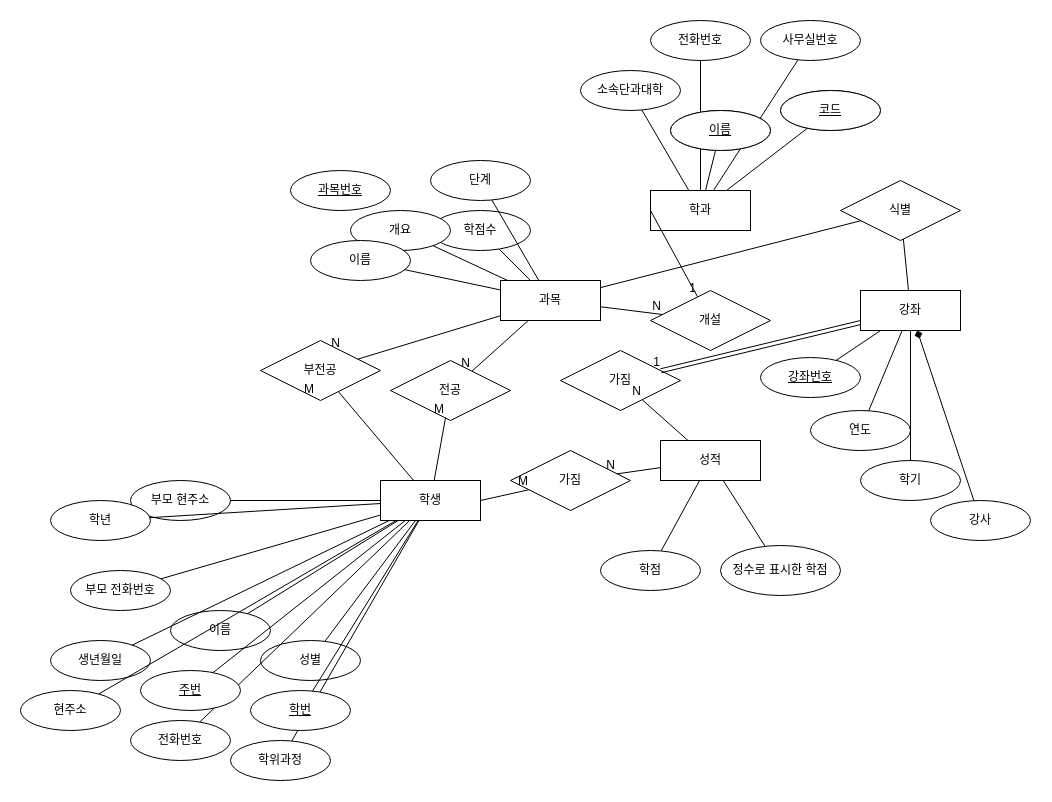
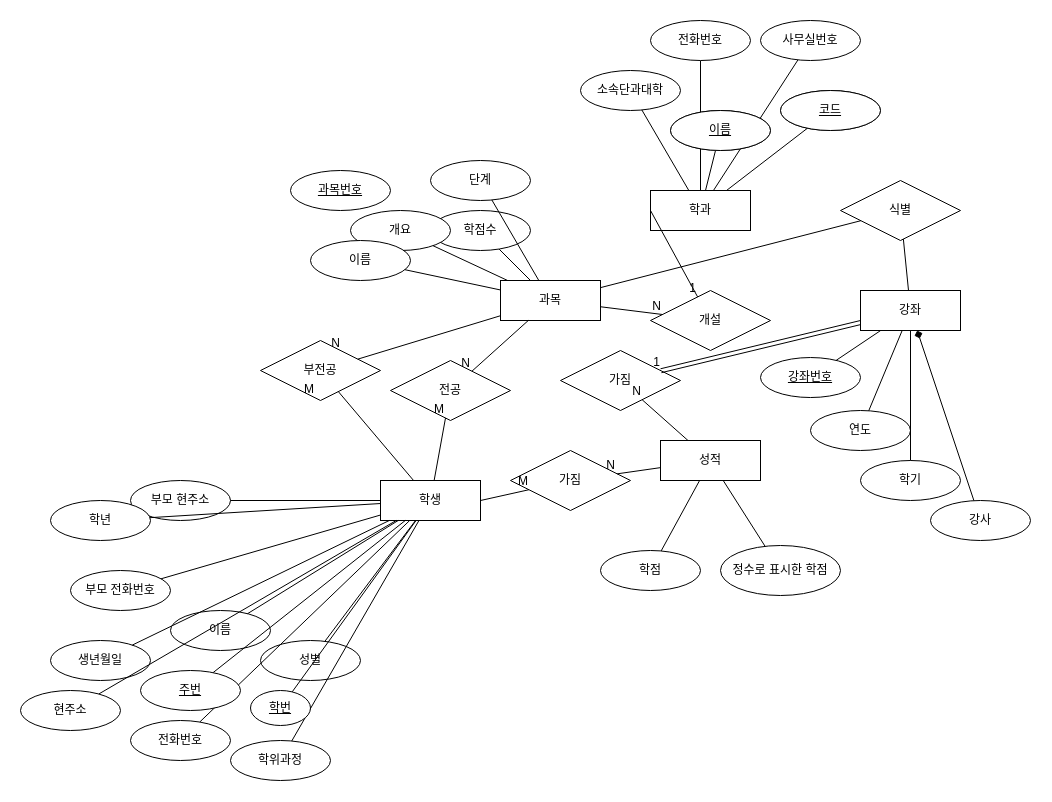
  <mxCell id="0" />
  <mxCell id="1" parent="0" />
  <mxCell id="2" value="학생" style="whiteSpace=wrap;html=1;align=center;" vertex="1" parent="1"><mxGeometry x="380" y="480" width="100" height="40" as="geometry" /></mxCell>
  <mxCell id="3" value="학과" style="whiteSpace=wrap;html=1;align=center;" vertex="1" parent="1"><mxGeometry x="650" y="190" width="100" height="40" as="geometry" /></mxCell>
  <mxCell id="4" value="과목" style="whiteSpace=wrap;html=1;align=center;" vertex="1" parent="1"><mxGeometry x="500" y="280" width="100" height="40" as="geometry" /></mxCell>
  <mxCell id="5" value="성적" style="whiteSpace=wrap;html=1;align=center;" vertex="1" parent="1"><mxGeometry x="660" y="440" width="100" height="40" as="geometry" /></mxCell>
  <mxCell id="6" value="개설" style="shape=rhombus;perimeter=rhombusPerimeter;whiteSpace=wrap;html=1;align=center;" vertex="1" parent="1"><mxGeometry x="650" y="290" width="120" height="60" as="geometry" /></mxCell>
  <mxCell id="7" value="가짐" style="shape=rhombus;perimeter=rhombusPerimeter;whiteSpace=wrap;html=1;align=center;" vertex="1" parent="1"><mxGeometry x="560" y="350" width="120" height="60" as="geometry" /></mxCell>
  <mxCell id="8" value="가짐" style="shape=rhombus;perimeter=rhombusPerimeter;whiteSpace=wrap;html=1;align=center;" vertex="1" parent="1"><mxGeometry x="510" y="450" width="120" height="60" as="geometry" /></mxCell>
  <mxCell id="9" value="전공" style="shape=rhombus;perimeter=rhombusPerimeter;whiteSpace=wrap;html=1;align=center;" vertex="1" parent="1"><mxGeometry x="390" y="360" width="120" height="60" as="geometry" /></mxCell>
  <mxCell id="10" value="" style="endArrow=none;html=1;rounded=0;" edge="1" parent="1" target="8"><mxGeometry relative="1" as="geometry"><mxPoint x="480" y="500" as="sourcePoint" /><mxPoint x="640" y="500" as="targetPoint" /></mxGeometry></mxCell>
  <mxCell id="11" value="M" style="resizable=0;html=1;whiteSpace=wrap;align=right;verticalAlign=bottom;" connectable="0" vertex="1" parent="10"><mxGeometry x="1" relative="1" as="geometry" /></mxCell>
  <mxCell id="12" value="" style="endArrow=none;html=1;rounded=0;" edge="1" parent="1" source="4" target="6"><mxGeometry relative="1" as="geometry"><mxPoint x="910" y="449.5" as="sourcePoint" /><mxPoint x="1070" y="449.5" as="targetPoint" /></mxGeometry></mxCell>
  <mxCell id="13" value="N" style="resizable=0;html=1;whiteSpace=wrap;align=right;verticalAlign=bottom;" connectable="0" vertex="1" parent="12"><mxGeometry x="1" relative="1" as="geometry" /></mxCell>
  <mxCell id="14" value="" style="endArrow=none;html=1;rounded=0;exitX=0;exitY=0.5;exitDx=0;exitDy=0;" edge="1" parent="1" source="3" target="6"><mxGeometry relative="1" as="geometry"><mxPoint x="1220" y="469" as="sourcePoint" /><mxPoint x="1060" y="469" as="targetPoint" /></mxGeometry></mxCell>
  <mxCell id="15" value="1" style="resizable=0;html=1;whiteSpace=wrap;align=right;verticalAlign=bottom;" connectable="0" vertex="1" parent="14"><mxGeometry x="1" relative="1" as="geometry" /></mxCell>
  <mxCell id="16" value="" style="endArrow=none;html=1;rounded=0;" edge="1" parent="1" source="2" target="9"><mxGeometry relative="1" as="geometry"><mxPoint x="630" y="460" as="sourcePoint" /><mxPoint x="790" y="460" as="targetPoint" /></mxGeometry></mxCell>
  <mxCell id="17" value="M" style="resizable=0;html=1;whiteSpace=wrap;align=right;verticalAlign=bottom;" connectable="0" vertex="1" parent="16"><mxGeometry x="1" relative="1" as="geometry" /></mxCell>
  <mxCell id="18" value="학점수" style="ellipse;whiteSpace=wrap;html=1;align=center;" vertex="1" parent="1"><mxGeometry x="430" y="210" width="100" height="40" as="geometry" /></mxCell>
  <mxCell id="19" value="개요" style="ellipse;whiteSpace=wrap;html=1;align=center;" vertex="1" parent="1"><mxGeometry x="350" y="210" width="100" height="40" as="geometry" /></mxCell>
  <mxCell id="20" value="이름" style="ellipse;whiteSpace=wrap;html=1;align=center;" vertex="1" parent="1"><mxGeometry x="310" y="240" width="100" height="40" as="geometry" /></mxCell>
  <mxCell id="21" value="" style="endArrow=none;html=1;rounded=0;" edge="1" parent="1" source="18" target="4"><mxGeometry relative="1" as="geometry"><mxPoint x="630" y="440" as="sourcePoint" /><mxPoint x="790" y="440" as="targetPoint" /></mxGeometry></mxCell>
  <mxCell id="22" value="" style="endArrow=none;html=1;rounded=0;" edge="1" parent="1" source="19" target="4"><mxGeometry relative="1" as="geometry"><mxPoint x="630" y="440" as="sourcePoint" /><mxPoint x="790" y="440" as="targetPoint" /></mxGeometry></mxCell>
  <mxCell id="23" value="" style="endArrow=none;html=1;rounded=0;" edge="1" parent="1" source="20" target="4"><mxGeometry relative="1" as="geometry"><mxPoint x="630" y="440" as="sourcePoint" /><mxPoint x="790" y="440" as="targetPoint" /></mxGeometry></mxCell>
  <mxCell id="24" value="" style="ellipse;whiteSpace=wrap;html=1;align=center;" vertex="1" parent="1"><mxGeometry x="670" y="110" width="100" height="40" as="geometry" /></mxCell>
  <mxCell id="25" value="" style="endArrow=none;html=1;rounded=0;" edge="1" parent="1" source="3" target="24"><mxGeometry relative="1" as="geometry"><mxPoint x="780" y="430" as="sourcePoint" /><mxPoint x="940" y="430" as="targetPoint" /></mxGeometry></mxCell>
  <mxCell id="26" value="부모 전화번호" style="ellipse;whiteSpace=wrap;html=1;align=center;" vertex="1" parent="1"><mxGeometry x="70" y="570" width="100" height="40" as="geometry" /></mxCell>
  <mxCell id="27" value="이름" style="ellipse;whiteSpace=wrap;html=1;align=center;" vertex="1" parent="1"><mxGeometry x="170" y="610" width="100" height="40" as="geometry" /></mxCell>
  <mxCell id="28" value="부모 현주소" style="ellipse;whiteSpace=wrap;html=1;align=center;" vertex="1" parent="1"><mxGeometry x="130" y="480" width="100" height="40" as="geometry" /></mxCell>
  <mxCell id="29" value="학년" style="ellipse;whiteSpace=wrap;html=1;align=center;" vertex="1" parent="1"><mxGeometry x="50" y="500" width="100" height="40" as="geometry" /></mxCell>
  <mxCell id="30" value="성별" style="ellipse;whiteSpace=wrap;html=1;align=center;" vertex="1" parent="1"><mxGeometry x="260" y="640" width="100" height="40" as="geometry" /></mxCell>
  <mxCell id="31" value="" style="endArrow=none;html=1;rounded=0;" edge="1" parent="1" source="28" target="2"><mxGeometry relative="1" as="geometry"><mxPoint x="630" y="440" as="sourcePoint" /><mxPoint x="790" y="440" as="targetPoint" /></mxGeometry></mxCell>
  <mxCell id="32" value="" style="endArrow=none;html=1;rounded=0;" edge="1" parent="1" source="26" target="2"><mxGeometry relative="1" as="geometry"><mxPoint x="630" y="440" as="sourcePoint" /><mxPoint x="790" y="440" as="targetPoint" /></mxGeometry></mxCell>
  <mxCell id="33" value="" style="endArrow=none;html=1;rounded=0;" edge="1" parent="1" source="29" target="2"><mxGeometry relative="1" as="geometry"><mxPoint x="630" y="440" as="sourcePoint" /><mxPoint x="790" y="440" as="targetPoint" /></mxGeometry></mxCell>
  <mxCell id="34" value="" style="endArrow=none;html=1;rounded=0;" edge="1" parent="1" source="27" target="2"><mxGeometry relative="1" as="geometry"><mxPoint x="630" y="440" as="sourcePoint" /><mxPoint x="790" y="440" as="targetPoint" /></mxGeometry></mxCell>
  <mxCell id="35" value="" style="endArrow=none;html=1;rounded=0;" edge="1" parent="1" source="30" target="2"><mxGeometry relative="1" as="geometry"><mxPoint x="560" y="630" as="sourcePoint" /><mxPoint x="720" y="630" as="targetPoint" /></mxGeometry></mxCell>
  <mxCell id="36" value="" style="endArrow=none;html=1;rounded=0;" edge="1" parent="1" source="4" target="9"><mxGeometry relative="1" as="geometry"><mxPoint x="790" y="440" as="sourcePoint" /><mxPoint x="630" y="440" as="targetPoint" /></mxGeometry></mxCell>
  <mxCell id="37" value="N" style="resizable=0;html=1;whiteSpace=wrap;align=right;verticalAlign=bottom;" connectable="0" vertex="1" parent="36"><mxGeometry x="1" relative="1" as="geometry" /></mxCell>
  <mxCell id="38" value="" style="endArrow=none;html=1;rounded=0;" edge="1" parent="1" source="5" target="8"><mxGeometry relative="1" as="geometry"><mxPoint x="630" y="440" as="sourcePoint" /><mxPoint x="790" y="440" as="targetPoint" /></mxGeometry></mxCell>
  <mxCell id="39" value="N" style="resizable=0;html=1;whiteSpace=wrap;align=right;verticalAlign=bottom;" connectable="0" vertex="1" parent="38"><mxGeometry x="1" relative="1" as="geometry" /></mxCell>
  <mxCell id="40" value="생년월일" style="ellipse;whiteSpace=wrap;html=1;align=center;" vertex="1" parent="1"><mxGeometry x="50" y="640" width="100" height="40" as="geometry" /></mxCell>
  <mxCell id="41" value="현주소" style="ellipse;whiteSpace=wrap;html=1;align=center;" vertex="1" parent="1"><mxGeometry x="20" y="690" width="100" height="40" as="geometry" /></mxCell>
  <mxCell id="42" value="전화번호" style="ellipse;whiteSpace=wrap;html=1;align=center;" vertex="1" parent="1"><mxGeometry x="130" y="720" width="100" height="40" as="geometry" /></mxCell>
  <mxCell id="43" value="학위과정" style="ellipse;whiteSpace=wrap;html=1;align=center;" vertex="1" parent="1"><mxGeometry x="230" y="740" width="100" height="40" as="geometry" /></mxCell>
  <mxCell id="44" value="" style="endArrow=none;html=1;rounded=0;" edge="1" parent="1" source="2" target="40"><mxGeometry relative="1" as="geometry"><mxPoint x="620" y="530" as="sourcePoint" /><mxPoint x="780" y="530" as="targetPoint" /></mxGeometry></mxCell>
  <mxCell id="45" value="" style="endArrow=none;html=1;rounded=0;" edge="1" parent="1" source="2" target="51"><mxGeometry relative="1" as="geometry"><mxPoint x="620" y="530" as="sourcePoint" /><mxPoint x="447.78" y="660.02" as="targetPoint" /></mxGeometry></mxCell>
  <mxCell id="46" value="" style="endArrow=none;html=1;rounded=0;" edge="1" parent="1" source="2" target="50"><mxGeometry relative="1" as="geometry"><mxPoint x="620" y="530" as="sourcePoint" /><mxPoint x="547.418" y="680.644" as="targetPoint" /></mxGeometry></mxCell>
  <mxCell id="47" value="" style="endArrow=none;html=1;rounded=0;" edge="1" parent="1" source="2" target="41"><mxGeometry relative="1" as="geometry"><mxPoint x="620" y="530" as="sourcePoint" /><mxPoint x="780" y="530" as="targetPoint" /></mxGeometry></mxCell>
  <mxCell id="48" value="" style="endArrow=none;html=1;rounded=0;" edge="1" parent="1" source="2" target="43"><mxGeometry relative="1" as="geometry"><mxPoint x="620" y="530" as="sourcePoint" /><mxPoint x="780" y="530" as="targetPoint" /></mxGeometry></mxCell>
  <mxCell id="49" value="" style="endArrow=none;html=1;rounded=0;" edge="1" parent="1" source="2" target="42"><mxGeometry relative="1" as="geometry"><mxPoint x="620" y="530" as="sourcePoint" /><mxPoint x="780" y="530" as="targetPoint" /></mxGeometry></mxCell>
- <mxCell id="50" value="학번" style="ellipse;whiteSpace=wrap;html=1;align=center;fontStyle=4;" vertex="1" parent="1"><mxGeometry x="250" y="690" width="100" height="40" as="geometry" /></mxCell>
+ <mxCell id="50" value="학번" style="ellipse;whiteSpace=wrap;html=1;align=center;fontStyle=4;" vertex="1" parent="1"><mxGeometry x="250" y="690" width="60" height="35" as="geometry" /></mxCell>
  <mxCell id="51" value="주번" style="ellipse;whiteSpace=wrap;html=1;align=center;fontStyle=4;" vertex="1" parent="1"><mxGeometry x="140" y="670" width="100" height="40" as="geometry" /></mxCell>
  <mxCell id="52" value="부전공" style="shape=rhombus;perimeter=rhombusPerimeter;whiteSpace=wrap;html=1;align=center;" vertex="1" parent="1"><mxGeometry x="260" y="340" width="120" height="60" as="geometry" /></mxCell>
  <mxCell id="53" value="M" style="resizable=0;html=1;whiteSpace=wrap;align=right;verticalAlign=bottom;" connectable="0" vertex="1" parent="1"><mxGeometry x="315.085" y="397.032" as="geometry" /></mxCell>
  <mxCell id="54" value="N" style="resizable=0;html=1;whiteSpace=wrap;align=right;verticalAlign=bottom;" connectable="0" vertex="1" parent="1"><mxGeometry x="341.287" y="350.841" as="geometry" /></mxCell>
  <mxCell id="55" value="" style="endArrow=none;html=1;rounded=0;" edge="1" parent="1" source="2" target="52"><mxGeometry relative="1" as="geometry"><mxPoint x="120" y="500" as="sourcePoint" /><mxPoint y="500" as="targetPoint" x="280" /></mxGeometry></mxCell>
  <mxCell id="56" value="" style="endArrow=none;html=1;rounded=0;" edge="1" parent="1" source="52" target="4"><mxGeometry relative="1" as="geometry"><mxPoint x="450" y="500" as="sourcePoint" /><mxPoint x="610" y="500" as="targetPoint" /></mxGeometry></mxCell>
  <mxCell id="57" value="" style="endArrow=none;html=1;rounded=0;" edge="1" parent="1" source="58" target="5"><mxGeometry relative="1" as="geometry"><mxPoint x="600" y="570" as="sourcePoint" /><mxPoint x="740" y="470" as="targetPoint" /></mxGeometry></mxCell>
  <mxCell id="58" value="학점" style="ellipse;whiteSpace=wrap;html=1;align=center;" vertex="1" parent="1"><mxGeometry x="600" y="550" width="100" height="40" as="geometry" /></mxCell>
  <mxCell id="59" value="" style="endArrow=none;html=1;rounded=0;" edge="1" parent="1" source="4" target="60"><mxGeometry relative="1" as="geometry"><mxPoint x="450" y="400" as="sourcePoint" /><mxPoint x="610" y="400" as="targetPoint" /></mxGeometry></mxCell>
  <mxCell id="60" value="단계" style="ellipse;whiteSpace=wrap;html=1;align=center;" vertex="1" parent="1"><mxGeometry x="430" y="160" width="100" height="40" as="geometry" /></mxCell>
  <mxCell id="61" value="과목번호" style="ellipse;whiteSpace=wrap;html=1;align=center;fontStyle=4;" vertex="1" parent="1"><mxGeometry x="290" y="170" width="100" height="40" as="geometry" /></mxCell>
  <mxCell id="62" value="" style="endArrow=none;html=1;rounded=0;" edge="1" parent="1" source="3" target="63"><mxGeometry relative="1" as="geometry"><mxPoint x="770" y="240" as="sourcePoint" /><mxPoint x="930" y="240" as="targetPoint" /></mxGeometry></mxCell>
  <mxCell id="63" value="코드" style="ellipse;whiteSpace=wrap;html=1;align=center;" vertex="1" parent="1"><mxGeometry x="780" y="90" width="100" height="40" as="geometry" /></mxCell>
  <mxCell id="64" value="" style="endArrow=none;html=1;rounded=0;" edge="1" parent="1" source="3" target="65"><mxGeometry relative="1" as="geometry"><mxPoint x="770" y="240" as="sourcePoint" /><mxPoint x="930" y="240" as="targetPoint" /></mxGeometry></mxCell>
  <mxCell id="65" value="사무실번호" style="ellipse;whiteSpace=wrap;html=1;align=center;" vertex="1" parent="1"><mxGeometry x="760" y="20" width="100" height="40" as="geometry" /></mxCell>
  <mxCell id="66" value="" style="endArrow=none;html=1;rounded=0;" edge="1" parent="1" source="3" target="67"><mxGeometry relative="1" as="geometry"><mxPoint x="770" y="240" as="sourcePoint" /><mxPoint x="930" y="240" as="targetPoint" /></mxGeometry></mxCell>
  <mxCell id="67" value="전화번호" style="ellipse;whiteSpace=wrap;html=1;align=center;" vertex="1" parent="1"><mxGeometry x="650" y="20" width="100" height="40" as="geometry" /></mxCell>
  <mxCell id="68" value="소속단과대학" style="ellipse;whiteSpace=wrap;html=1;align=center;" vertex="1" parent="1"><mxGeometry x="580" y="70" width="100" height="40" as="geometry" /></mxCell>
  <mxCell id="69" value="" style="endArrow=none;html=1;rounded=0;" edge="1" parent="1" source="3" target="68"><mxGeometry relative="1" as="geometry"><mxPoint x="770" y="240" as="sourcePoint" /><mxPoint x="930" y="240" as="targetPoint" /></mxGeometry></mxCell>
  <mxCell id="70" value="이름" style="ellipse;whiteSpace=wrap;html=1;align=center;fontStyle=4;" vertex="1" parent="1"><mxGeometry x="670" y="110" width="100" height="40" as="geometry" /></mxCell>
  <mxCell id="71" value="코드" style="ellipse;whiteSpace=wrap;html=1;align=center;fontStyle=4;" vertex="1" parent="1"><mxGeometry x="780" y="90" width="100" height="40" as="geometry" /></mxCell>
  <mxCell id="72" value="식별" style="shape=rhombus;perimeter=rhombusPerimeter;whiteSpace=wrap;html=1;align=center;" vertex="1" parent="1"><mxGeometry x="840" y="180" width="120" height="60" as="geometry" /></mxCell>
  <mxCell id="73" value="" style="endArrow=none;html=1;rounded=0;" edge="1" parent="1" source="4" target="72"><mxGeometry relative="1" as="geometry"><mxPoint x="690" y="320" as="sourcePoint" /><mxPoint x="850" y="320" as="targetPoint" /></mxGeometry></mxCell>
  <mxCell id="74" value="" style="endArrow=none;html=1;rounded=0;" edge="1" parent="1" source="75" target="72"><mxGeometry relative="1" as="geometry"><mxPoint x="880" y="580" as="sourcePoint" /><mxPoint x="850" y="500" as="targetPoint" /></mxGeometry></mxCell>
  <mxCell id="75" value="강좌" style="whiteSpace=wrap;html=1;align=center;" vertex="1" parent="1"><mxGeometry x="860" y="290" width="100" height="40" as="geometry" /></mxCell>
  <mxCell id="76" value="" style="endArrow=none;html=1;rounded=0;" edge="1" parent="1" source="75" target="77"><mxGeometry relative="1" as="geometry"><mxPoint x="530" y="320" as="sourcePoint" /><mxPoint x="690" y="320" as="targetPoint" /></mxGeometry></mxCell>
  <mxCell id="77" value="강좌번호" style="ellipse;whiteSpace=wrap;html=1;align=center;fontStyle=4;" vertex="1" parent="1"><mxGeometry x="760" y="357.03" width="100" height="40" as="geometry" /></mxCell>
  <mxCell id="78" value="" style="endArrow=none;html=1;rounded=0;" edge="1" parent="1" source="75" target="79"><mxGeometry relative="1" as="geometry"><mxPoint x="530" y="320" as="sourcePoint" /><mxPoint x="690" y="320" as="targetPoint" /></mxGeometry></mxCell>
  <mxCell id="79" value="연도" style="ellipse;whiteSpace=wrap;html=1;align=center;" vertex="1" parent="1"><mxGeometry x="810" y="410" width="100" height="40" as="geometry" /></mxCell>
  <mxCell id="80" value="학기" style="ellipse;whiteSpace=wrap;html=1;align=center;" vertex="1" parent="1"><mxGeometry x="860" y="460" width="100" height="40" as="geometry" /></mxCell>
  <mxCell id="81" value="" style="endArrow=none;html=1;rounded=0;" edge="1" parent="1" source="80" target="75"><mxGeometry relative="1" as="geometry"><mxPoint x="530" y="320" as="sourcePoint" /><mxPoint x="690" y="320" as="targetPoint" /></mxGeometry></mxCell>
  <mxCell id="82" value="강사" style="ellipse;whiteSpace=wrap;html=1;align=center;" vertex="1" parent="1"><mxGeometry x="930" y="500" width="100" height="40" as="geometry" /></mxCell>
  <mxCell id="83" value="" style="endArrow=diamond;html=1;rounded=0;" edge="1" parent="1" source="82" target="75"><mxGeometry relative="1" as="geometry"><mxPoint x="530" y="320" as="sourcePoint" /><mxPoint x="690" y="320" as="targetPoint" /></mxGeometry></mxCell>
  <mxCell id="84" value="" style="shape=link;html=1;rounded=0;" edge="1" parent="1" source="75" target="7"><mxGeometry relative="1" as="geometry"><mxPoint x="530" y="340" as="sourcePoint" /><mxPoint x="690" y="340" as="targetPoint" /></mxGeometry></mxCell>
  <mxCell id="85" value="1" style="resizable=0;html=1;whiteSpace=wrap;align=right;verticalAlign=bottom;" connectable="0" vertex="1" parent="84"><mxGeometry x="1" relative="1" as="geometry" /></mxCell>
  <mxCell id="86" value="" style="endArrow=none;html=1;rounded=0;" edge="1" parent="1" source="5" target="7"><mxGeometry relative="1" as="geometry"><mxPoint x="530" y="370" as="sourcePoint" /><mxPoint x="690" y="370" as="targetPoint" /></mxGeometry></mxCell>
  <mxCell id="87" value="N" style="resizable=0;html=1;whiteSpace=wrap;align=right;verticalAlign=bottom;" connectable="0" vertex="1" parent="86"><mxGeometry x="1" relative="1" as="geometry" /></mxCell>
  <mxCell id="88" value="정수로 표시한 학점" style="ellipse;whiteSpace=wrap;html=1;align=center;" vertex="1" parent="1"><mxGeometry x="720" y="545" width="120" height="50" as="geometry" /></mxCell>
  <mxCell id="89" value="" style="endArrow=none;html=1;rounded=0;" edge="1" parent="1" source="5" target="88"><mxGeometry relative="1" as="geometry"><mxPoint x="530" y="370" as="sourcePoint" /><mxPoint x="690" y="370" as="targetPoint" /></mxGeometry></mxCell>
